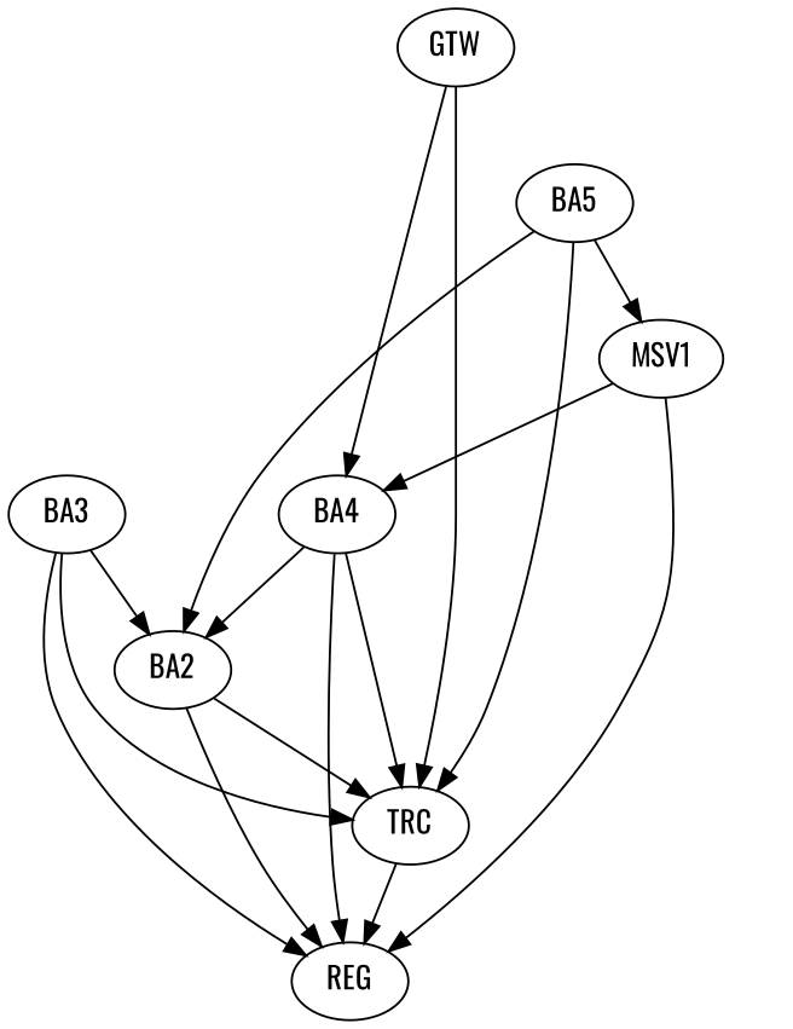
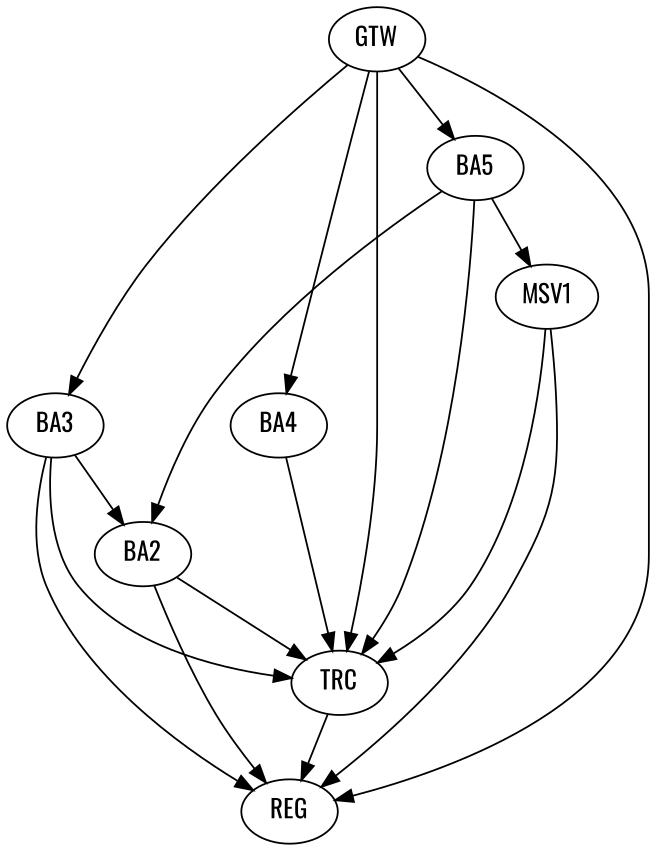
  strict digraph {
    fontname=Oswald
    node [fontname=Oswald]
    edge [fontname=Oswald]
    n1 [label=BA2]
    n2 [label=REG]
    n3 [label=TRC]
    n4 [label=BA3]
    n5 [label=BA4]
    n6 [label=BA5]
    n7 [label=MSV1]
    n8 [label=GTW]
    n1 -> n2
    n1 -> n3
    n3 -> n2
    n4 -> n1
    n4 -> n2
    n4 -> n3
-   n5 -> n1
-   n5 -> n2
+   n8 -> n2
    n5 -> n3
    n6 -> n1
    n6 -> n3
    n6 -> n7
    n7 -> n2
-   n7 -> n5
+   n7 -> n3
    n8 -> n3
+   n8 -> n4
    n8 -> n5
+   n8 -> n6
  }
